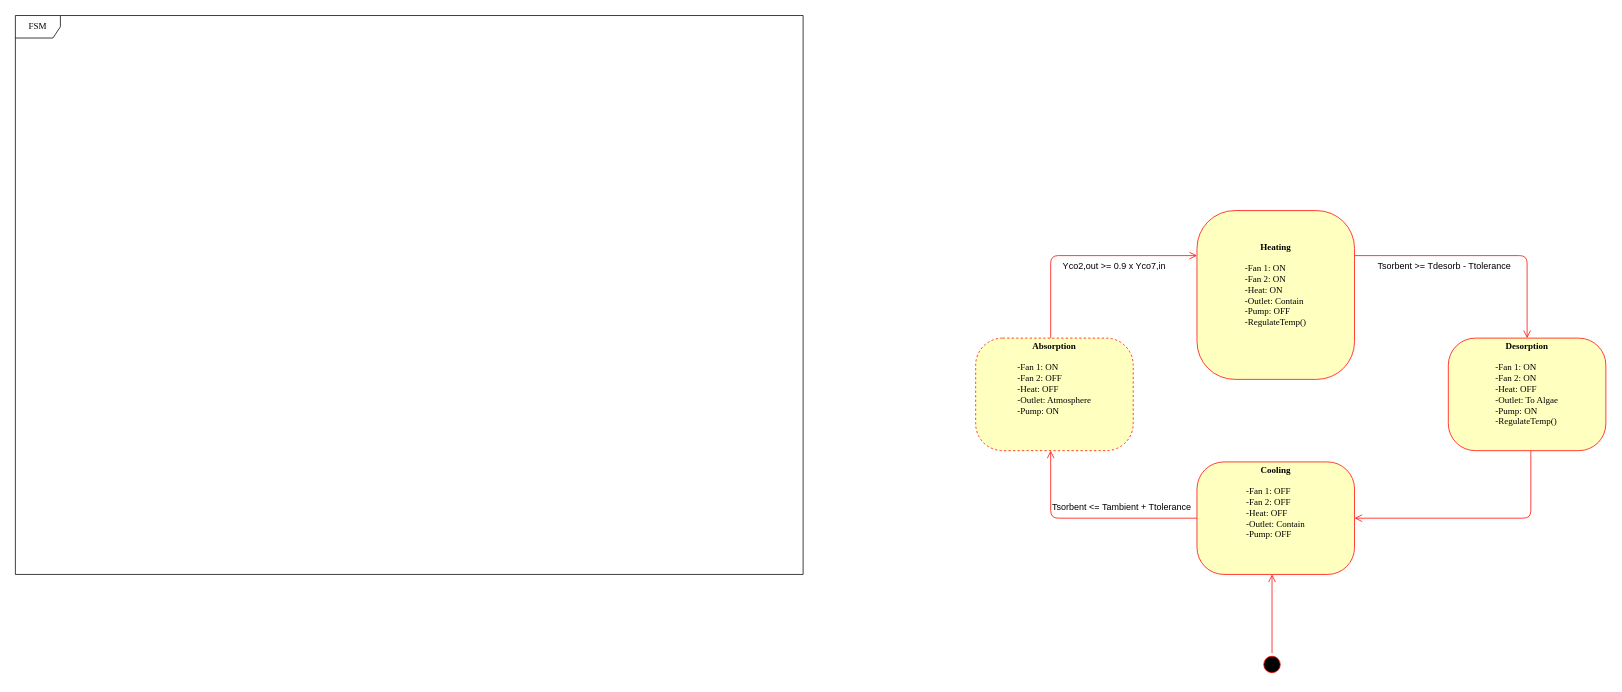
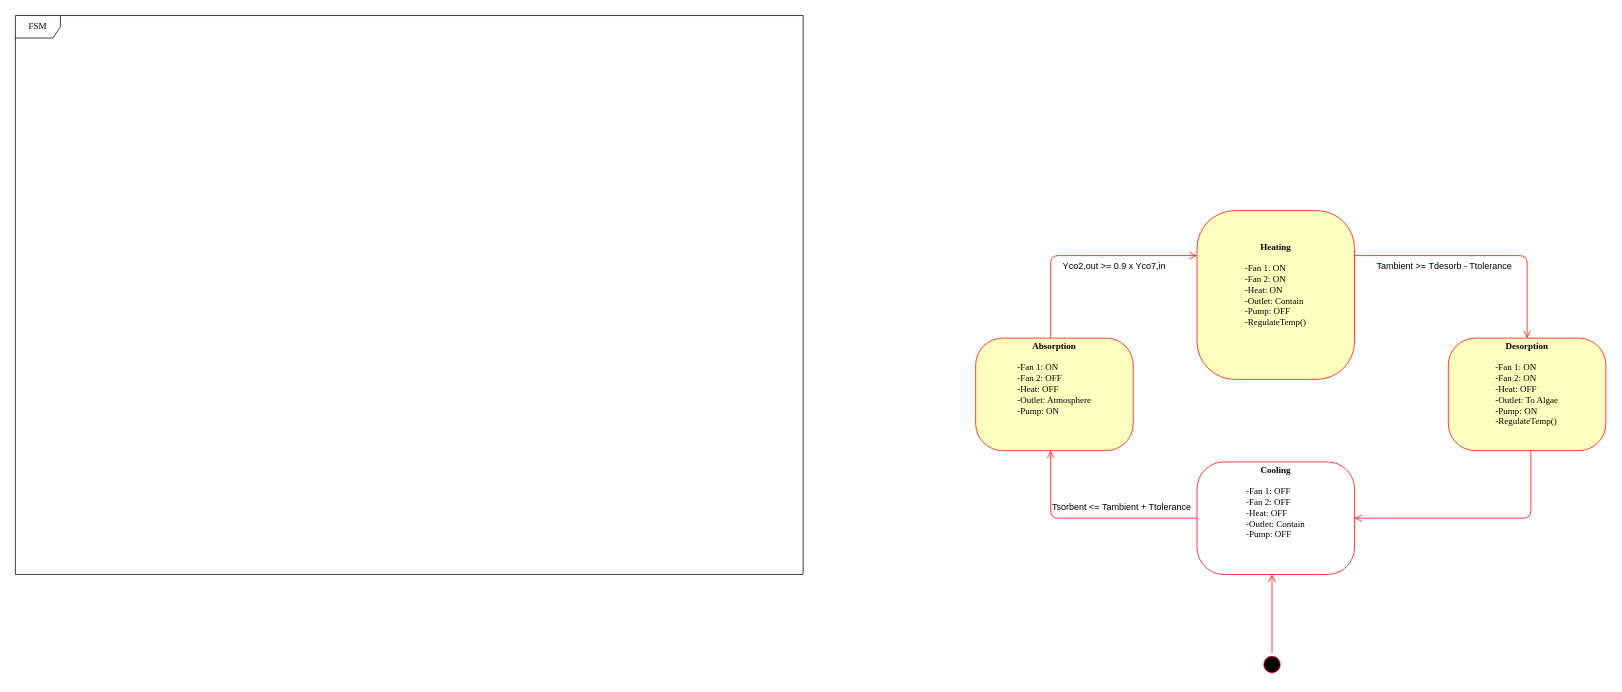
  <mxCell id="0" />
  <mxCell id="1" parent="0" />
  <mxCell id="2" value="" style="ellipse;html=1;shape=startState;fillColor=#000000;strokeColor=#ff0000;rounded=1;shadow=0;comic=0;labelBackgroundColor=none;fontFamily=Verdana;fontSize=12;fontColor=#000000;align=center;direction=south;" parent="1" vertex="1"><mxGeometry x="1680" y="870" width="30" height="30" as="geometry" /></mxCell>
- <mxCell id="3" value="&lt;b&gt;&lt;br&gt;&lt;br&gt;Absorption&lt;/b&gt;&lt;br&gt;&lt;br&gt;&lt;div style=&quot;text-align: left;&quot;&gt;-Fan 1: ON&lt;/div&gt;&lt;div style=&quot;text-align: left;&quot;&gt;-Fan 2: OFF&lt;/div&gt;&lt;div style=&quot;text-align: left;&quot;&gt;-Heat: OFF&lt;/div&gt;&lt;div style=&quot;text-align: left;&quot;&gt;-Outlet: Atmosphere&lt;/div&gt;&lt;div style=&quot;text-align: left;&quot;&gt;-Pump: ON&lt;/div&gt;&lt;br&gt;&lt;br&gt;&lt;br&gt;&lt;br&gt;&lt;div style=&quot;text-align: left;&quot;&gt;&lt;br&gt;&lt;/div&gt;" style="rounded=1;whiteSpace=wrap;html=1;arcSize=24;fillColor=#ffffc0;strokeColor=#ff0000;shadow=0;comic=0;labelBackgroundColor=none;fontFamily=Verdana;fontSize=12;fontColor=#000000;align=center;dashed=1;" parent="1" vertex="1"><mxGeometry x="1300" y="450" width="210" height="150" as="geometry" /></mxCell>
+ <mxCell id="3" value="&lt;b&gt;&lt;br&gt;&lt;br&gt;Absorption&lt;/b&gt;&lt;br&gt;&lt;br&gt;&lt;div style=&quot;text-align: left;&quot;&gt;-Fan 1: ON&lt;/div&gt;&lt;div style=&quot;text-align: left;&quot;&gt;-Fan 2: OFF&lt;/div&gt;&lt;div style=&quot;text-align: left;&quot;&gt;-Heat: OFF&lt;/div&gt;&lt;div style=&quot;text-align: left;&quot;&gt;-Outlet: Atmosphere&lt;/div&gt;&lt;div style=&quot;text-align: left;&quot;&gt;-Pump: ON&lt;/div&gt;&lt;br&gt;&lt;br&gt;&lt;br&gt;&lt;br&gt;&lt;div style=&quot;text-align: left;&quot;&gt;&lt;br&gt;&lt;/div&gt;" style="rounded=1;whiteSpace=wrap;html=1;arcSize=24;fillColor=#ffffc0;strokeColor=#ff0000;shadow=0;comic=0;labelBackgroundColor=none;fontFamily=Verdana;fontSize=12;fontColor=#000000;align=center;" parent="1" vertex="1"><mxGeometry x="1300" y="450" width="210" height="150" as="geometry" /></mxCell>
  <mxCell id="4" style="edgeStyle=orthogonalEdgeStyle;html=1;labelBackgroundColor=none;endArrow=open;endSize=8;strokeColor=#ff0000;fontFamily=Verdana;fontSize=12;align=left;" parent="1" source="2" target="10" edge="1"><mxGeometry relative="1" as="geometry"><mxPoint x="1700" y="800" as="targetPoint" /><Array as="points"><mxPoint x="1695" y="790" /><mxPoint x="1695" y="790" /></Array></mxGeometry></mxCell>
  <mxCell id="5" style="edgeStyle=orthogonalEdgeStyle;html=1;labelBackgroundColor=none;endArrow=open;endSize=8;strokeColor=#ff0000;fontFamily=Verdana;fontSize=12;align=left;" parent="1" source="3" target="11" edge="1"><mxGeometry relative="1" as="geometry"><Array as="points"><mxPoint x="1400" y="340" /></Array><mxPoint x="1580" y="340" as="targetPoint" /></mxGeometry></mxCell>
  <mxCell id="6" style="edgeStyle=orthogonalEdgeStyle;html=1;exitX=0;exitY=0.5;labelBackgroundColor=none;endArrow=open;endSize=8;strokeColor=#ff0000;fontFamily=Verdana;fontSize=12;align=left;exitDx=0;exitDy=0;" parent="1" target="3" edge="1"><mxGeometry relative="1" as="geometry"><mxPoint x="1640" y="690" as="sourcePoint" /><mxPoint x="1380" y="550" as="targetPoint" /><Array as="points"><mxPoint x="1400" y="690" /></Array></mxGeometry></mxCell>
  <mxCell id="7" style="edgeStyle=orthogonalEdgeStyle;html=1;entryX=1;entryY=0.5;labelBackgroundColor=none;endArrow=open;endSize=8;strokeColor=#ff0000;fontFamily=Verdana;fontSize=12;align=left;entryDx=0;entryDy=0;" parent="1" target="10" edge="1"><mxGeometry relative="1" as="geometry"><mxPoint x="2040" y="580" as="sourcePoint" /><mxPoint x="1760" y="690" as="targetPoint" /><Array as="points"><mxPoint x="2040" y="690" /></Array></mxGeometry></mxCell>
  <mxCell id="8" style="edgeStyle=orthogonalEdgeStyle;html=1;labelBackgroundColor=none;endArrow=open;endSize=8;strokeColor=#ff0000;fontFamily=Verdana;fontSize=12;align=left;entryX=0.5;entryY=0;entryDx=0;entryDy=0;" parent="1" source="11" target="12" edge="1"><mxGeometry relative="1" as="geometry"><mxPoint x="1810" y="330" as="sourcePoint" /><mxPoint x="2040" y="420" as="targetPoint" /><Array as="points"><mxPoint x="2035" y="340" /></Array></mxGeometry></mxCell>
  <mxCell id="9" value="FSM" style="shape=umlFrame;whiteSpace=wrap;html=1;rounded=1;shadow=0;comic=0;labelBackgroundColor=none;strokeWidth=1;fontFamily=Verdana;fontSize=12;align=center;" parent="1" vertex="1"><mxGeometry x="20" y="20" width="1050" height="745" as="geometry" /></mxCell>
- <mxCell id="10" value="&lt;div style=&quot;&quot;&gt;&lt;b style=&quot;background-color: initial;&quot;&gt;&lt;br&gt;&lt;/b&gt;&lt;/div&gt;&lt;div style=&quot;&quot;&gt;&lt;b style=&quot;background-color: initial;&quot;&gt;Cooling&lt;/b&gt;&lt;/div&gt;&lt;div style=&quot;text-align: left;&quot;&gt;&lt;br&gt;&lt;/div&gt;&lt;div style=&quot;text-align: left;&quot;&gt;-Fan 1: OFF&lt;/div&gt;&lt;div style=&quot;text-align: left;&quot;&gt;-Fan 2: OFF&lt;/div&gt;&lt;div style=&quot;text-align: left;&quot;&gt;-Heat: OFF&lt;/div&gt;&lt;div style=&quot;text-align: left;&quot;&gt;-Outlet: Contain&lt;/div&gt;&lt;div style=&quot;text-align: left;&quot;&gt;&lt;span style=&quot;background-color: initial;&quot;&gt;-Pump: OFF&lt;/span&gt;&lt;/div&gt;&lt;br&gt;&lt;br&gt;&lt;br&gt;&lt;div style=&quot;text-align: left;&quot;&gt;&lt;br&gt;&lt;/div&gt;" style="rounded=1;whiteSpace=wrap;html=1;arcSize=24;fillColor=#ffffc0;strokeColor=#ff0000;shadow=0;comic=0;labelBackgroundColor=none;fontFamily=Verdana;fontSize=12;fontColor=#000000;align=center;" vertex="1" parent="1"><mxGeometry x="1595" y="615" width="210" height="150" as="geometry" /></mxCell>
+ <mxCell id="10" value="&lt;div style=&quot;&quot;&gt;&lt;b style=&quot;background-color: initial;&quot;&gt;&lt;br&gt;&lt;/b&gt;&lt;/div&gt;&lt;div style=&quot;&quot;&gt;&lt;b style=&quot;background-color: initial;&quot;&gt;Cooling&lt;/b&gt;&lt;/div&gt;&lt;div style=&quot;text-align: left;&quot;&gt;&lt;br&gt;&lt;/div&gt;&lt;div style=&quot;text-align: left;&quot;&gt;-Fan 1: OFF&lt;/div&gt;&lt;div style=&quot;text-align: left;&quot;&gt;-Fan 2: OFF&lt;/div&gt;&lt;div style=&quot;text-align: left;&quot;&gt;-Heat: OFF&lt;/div&gt;&lt;div style=&quot;text-align: left;&quot;&gt;-Outlet: Contain&lt;/div&gt;&lt;div style=&quot;text-align: left;&quot;&gt;&lt;span style=&quot;background-color: initial;&quot;&gt;-Pump: OFF&lt;/span&gt;&lt;/div&gt;&lt;br&gt;&lt;br&gt;&lt;br&gt;&lt;div style=&quot;text-align: left;&quot;&gt;&lt;br&gt;&lt;/div&gt;" style="rounded=1;whiteSpace=wrap;html=1;arcSize=24;fillColor=#ffffff;strokeColor=#ff0000;shadow=0;comic=0;labelBackgroundColor=none;fontFamily=Verdana;fontSize=12;fontColor=#000000;align=center;" vertex="1" parent="1"><mxGeometry x="1595" y="615" width="210" height="150" as="geometry" /></mxCell>
  <mxCell id="11" value="&lt;b&gt;&lt;br&gt;&lt;br&gt;&lt;br&gt;Heating&lt;/b&gt;&lt;br&gt;&lt;br&gt;&lt;div style=&quot;text-align: left;&quot;&gt;-Fan 1: ON&amp;nbsp;&lt;/div&gt;&lt;div style=&quot;text-align: left;&quot;&gt;-Fan 2: ON&lt;/div&gt;&lt;div style=&quot;text-align: left;&quot;&gt;-Heat: ON&lt;/div&gt;&lt;div style=&quot;text-align: left;&quot;&gt;-Outlet: Contain&lt;/div&gt;&lt;div style=&quot;text-align: left;&quot;&gt;-Pump: OFF&lt;/div&gt;&lt;div style=&quot;text-align: left;&quot;&gt;-RegulateTemp()&lt;/div&gt;&lt;br&gt;&lt;br&gt;&lt;br&gt;&lt;br&gt;&lt;div style=&quot;text-align: left;&quot;&gt;&lt;br&gt;&lt;/div&gt;" style="rounded=1;whiteSpace=wrap;html=1;arcSize=24;fillColor=#ffffc0;strokeColor=#ff0000;shadow=0;comic=0;labelBackgroundColor=none;fontFamily=Verdana;fontSize=12;fontColor=#000000;align=center;" vertex="1" parent="1"><mxGeometry x="1595" y="280" width="210" height="225" as="geometry" /></mxCell>
  <mxCell id="12" value="&lt;b&gt;&lt;br&gt;&lt;br&gt;Desorption&lt;/b&gt;&lt;br&gt;&lt;div style=&quot;&quot;&gt;&lt;br&gt;&lt;/div&gt;&lt;div style=&quot;text-align: left;&quot;&gt;-Fan 1: ON&lt;/div&gt;&lt;div style=&quot;text-align: left;&quot;&gt;-Fan 2: ON&lt;/div&gt;&lt;div style=&quot;text-align: left;&quot;&gt;-Heat: OFF&lt;/div&gt;&lt;div style=&quot;text-align: left;&quot;&gt;-Outlet: To Algae&lt;/div&gt;&lt;div style=&quot;text-align: left;&quot;&gt;-Pump: ON&lt;/div&gt;&lt;div style=&quot;text-align: left;&quot;&gt;&lt;span style=&quot;background-color: initial;&quot;&gt;-RegulateTemp()&lt;/span&gt;&lt;/div&gt;&lt;br&gt;&lt;div style=&quot;text-align: left;&quot;&gt;&lt;br&gt;&lt;/div&gt;&lt;br&gt;&lt;div style=&quot;text-align: left;&quot;&gt;&lt;br&gt;&lt;/div&gt;" style="rounded=1;whiteSpace=wrap;html=1;arcSize=24;fillColor=#ffffc0;strokeColor=#ff0000;shadow=0;comic=0;labelBackgroundColor=none;fontFamily=Verdana;fontSize=12;fontColor=#000000;align=center;" vertex="1" parent="1"><mxGeometry x="1930" y="450" width="210" height="150" as="geometry" /></mxCell>
  <mxCell id="13" value="Yco2,out &amp;gt;= 0.9 x Yco7,in" style="text;html=1;strokeColor=none;fillColor=none;align=center;verticalAlign=middle;whiteSpace=wrap;rounded=0;" vertex="1" parent="1"><mxGeometry x="1410" y="340" width="150" height="30" as="geometry" /></mxCell>
- <mxCell id="14" value="Tsorbent &amp;gt;= Tdesorb - Ttolerance" style="text;html=1;strokeColor=none;fillColor=none;align=center;verticalAlign=middle;whiteSpace=wrap;rounded=0;" vertex="1" parent="1"><mxGeometry x="1820" y="340" width="210" height="30" as="geometry" /></mxCell>
+ <mxCell id="14" value="Tambient &amp;gt;= Tdesorb - Ttolerance" style="text;html=1;strokeColor=none;fillColor=none;align=center;verticalAlign=middle;whiteSpace=wrap;rounded=0;" vertex="1" parent="1"><mxGeometry x="1820" y="340" width="210" height="30" as="geometry" /></mxCell>
  <mxCell id="15" value="Tsorbent &amp;lt;= Tambient + Ttolerance" style="text;html=1;strokeColor=none;fillColor=none;align=center;verticalAlign=middle;whiteSpace=wrap;rounded=0;" vertex="1" parent="1"><mxGeometry x="1390" y="660" width="210" height="30" as="geometry" /></mxCell>
